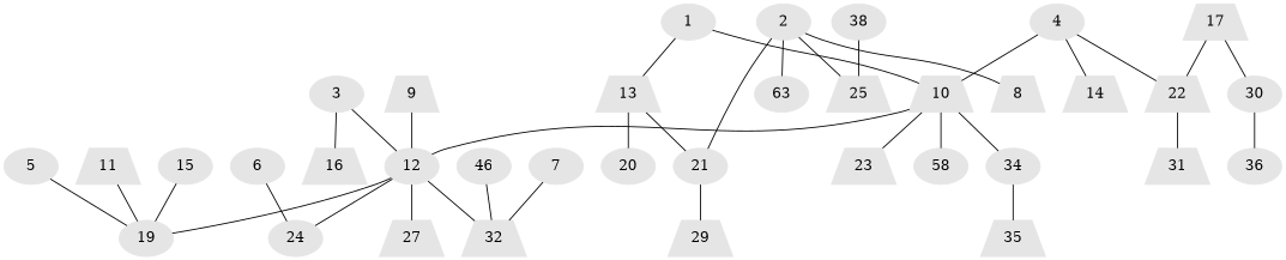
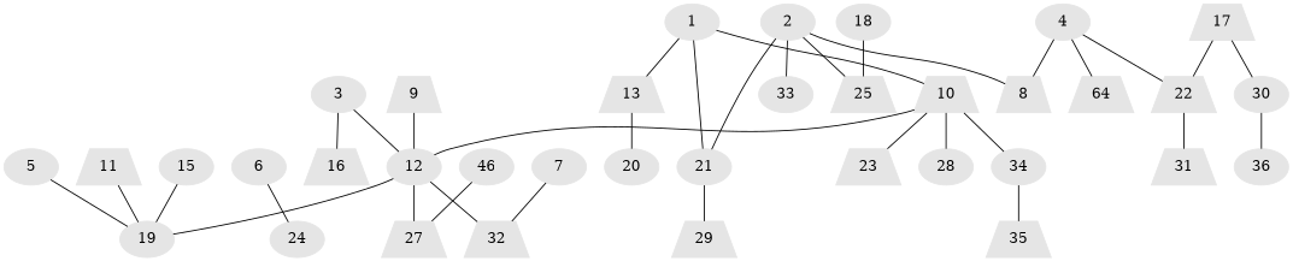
  graph {
    node [color=gray90 shape=ellipse style=filled]
    edge [weight=1.0]
    10 [shape=trapezium]
    1
    13 [shape=trapezium]
    21
    12
    23 [shape=trapezium]
-   28 [label=58]
+   28
    34
    20
    29 [shape=trapezium]
    35 [shape=trapezium]
    2
    8 [shape=trapezium]
    25 [shape=trapezium]
-   33 [label=63]
+   33
    3
    16 [shape=trapezium]
    19
    24
    32 [shape=trapezium]
    27 [shape=trapezium]
    4
    22 [shape=trapezium]
-   14 [shape=trapezium]
+   14 [shape=trapezium label=64]
    31 [shape=trapezium]
    5
    6
    7
    9 [shape=trapezium]
    11 [shape=trapezium]
    15
    17 [shape=trapezium]
    30
    36
-   18 [label=38]
+   18
    n36 [label=46]
    10 -- 12
    10 -- 23
    10 -- 28
    10 -- 34
    1 -- 10
    1 -- 13
-   13 -- 21
+   1 -- 21
    13 -- 20
    21 -- 29
    12 -- 19
-   12 -- 24
    12 -- 32
    12 -- 27
    34 -- 35
    2 -- 21
    2 -- 8
    2 -- 25
    2 -- 33
    3 -- 12
    3 -- 16
-   4 -- 10
+   4 -- 8
    4 -- 22
    4 -- 14
    22 -- 31
    5 -- 19
    6 -- 24
    7 -- 32
    9 -- 12
    11 -- 19
    15 -- 19
    17 -- 22
    17 -- 30
    30 -- 36
    18 -- 25
-   n36 -- 32
+   n36 -- 27
  }
